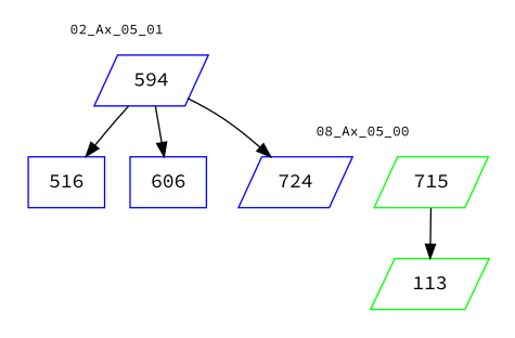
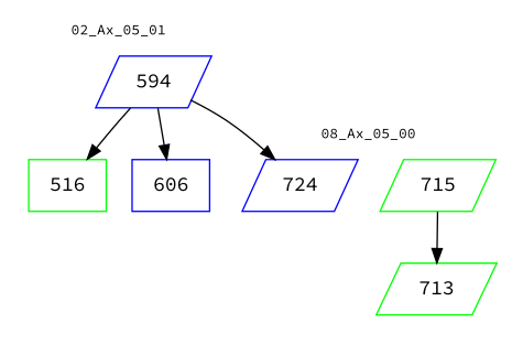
  digraph {
    fontname="Source Code Pro"
    node [color=blue fontname="Source Code Pro" shape=parallelogram]
    edge [color=black fontname="Source Code Pro"]
    n1 [label=594]
-   n2 [label=516 shape=box]
+   n2 [color=green label=516 shape=box]
    n3 [label=606 shape=box]
    n4 [color=green label=715]
-   n5 [color=green label=113]
+   n5 [color=green label=713]
    n6 [label=724]
    subgraph cluster_1 {
      color=white
      fontsize=10
      label="02_Ax_05_01"
      n1
      n2
      n3
    }
    subgraph cluster_2 {
      color=white
      fontsize=10
      label="08_Ax_05_00"
      n4
      n5
      n6
    }
    n1 -> n2
    n1 -> n3
    n1 -> n6
    n4 -> n5
  }
